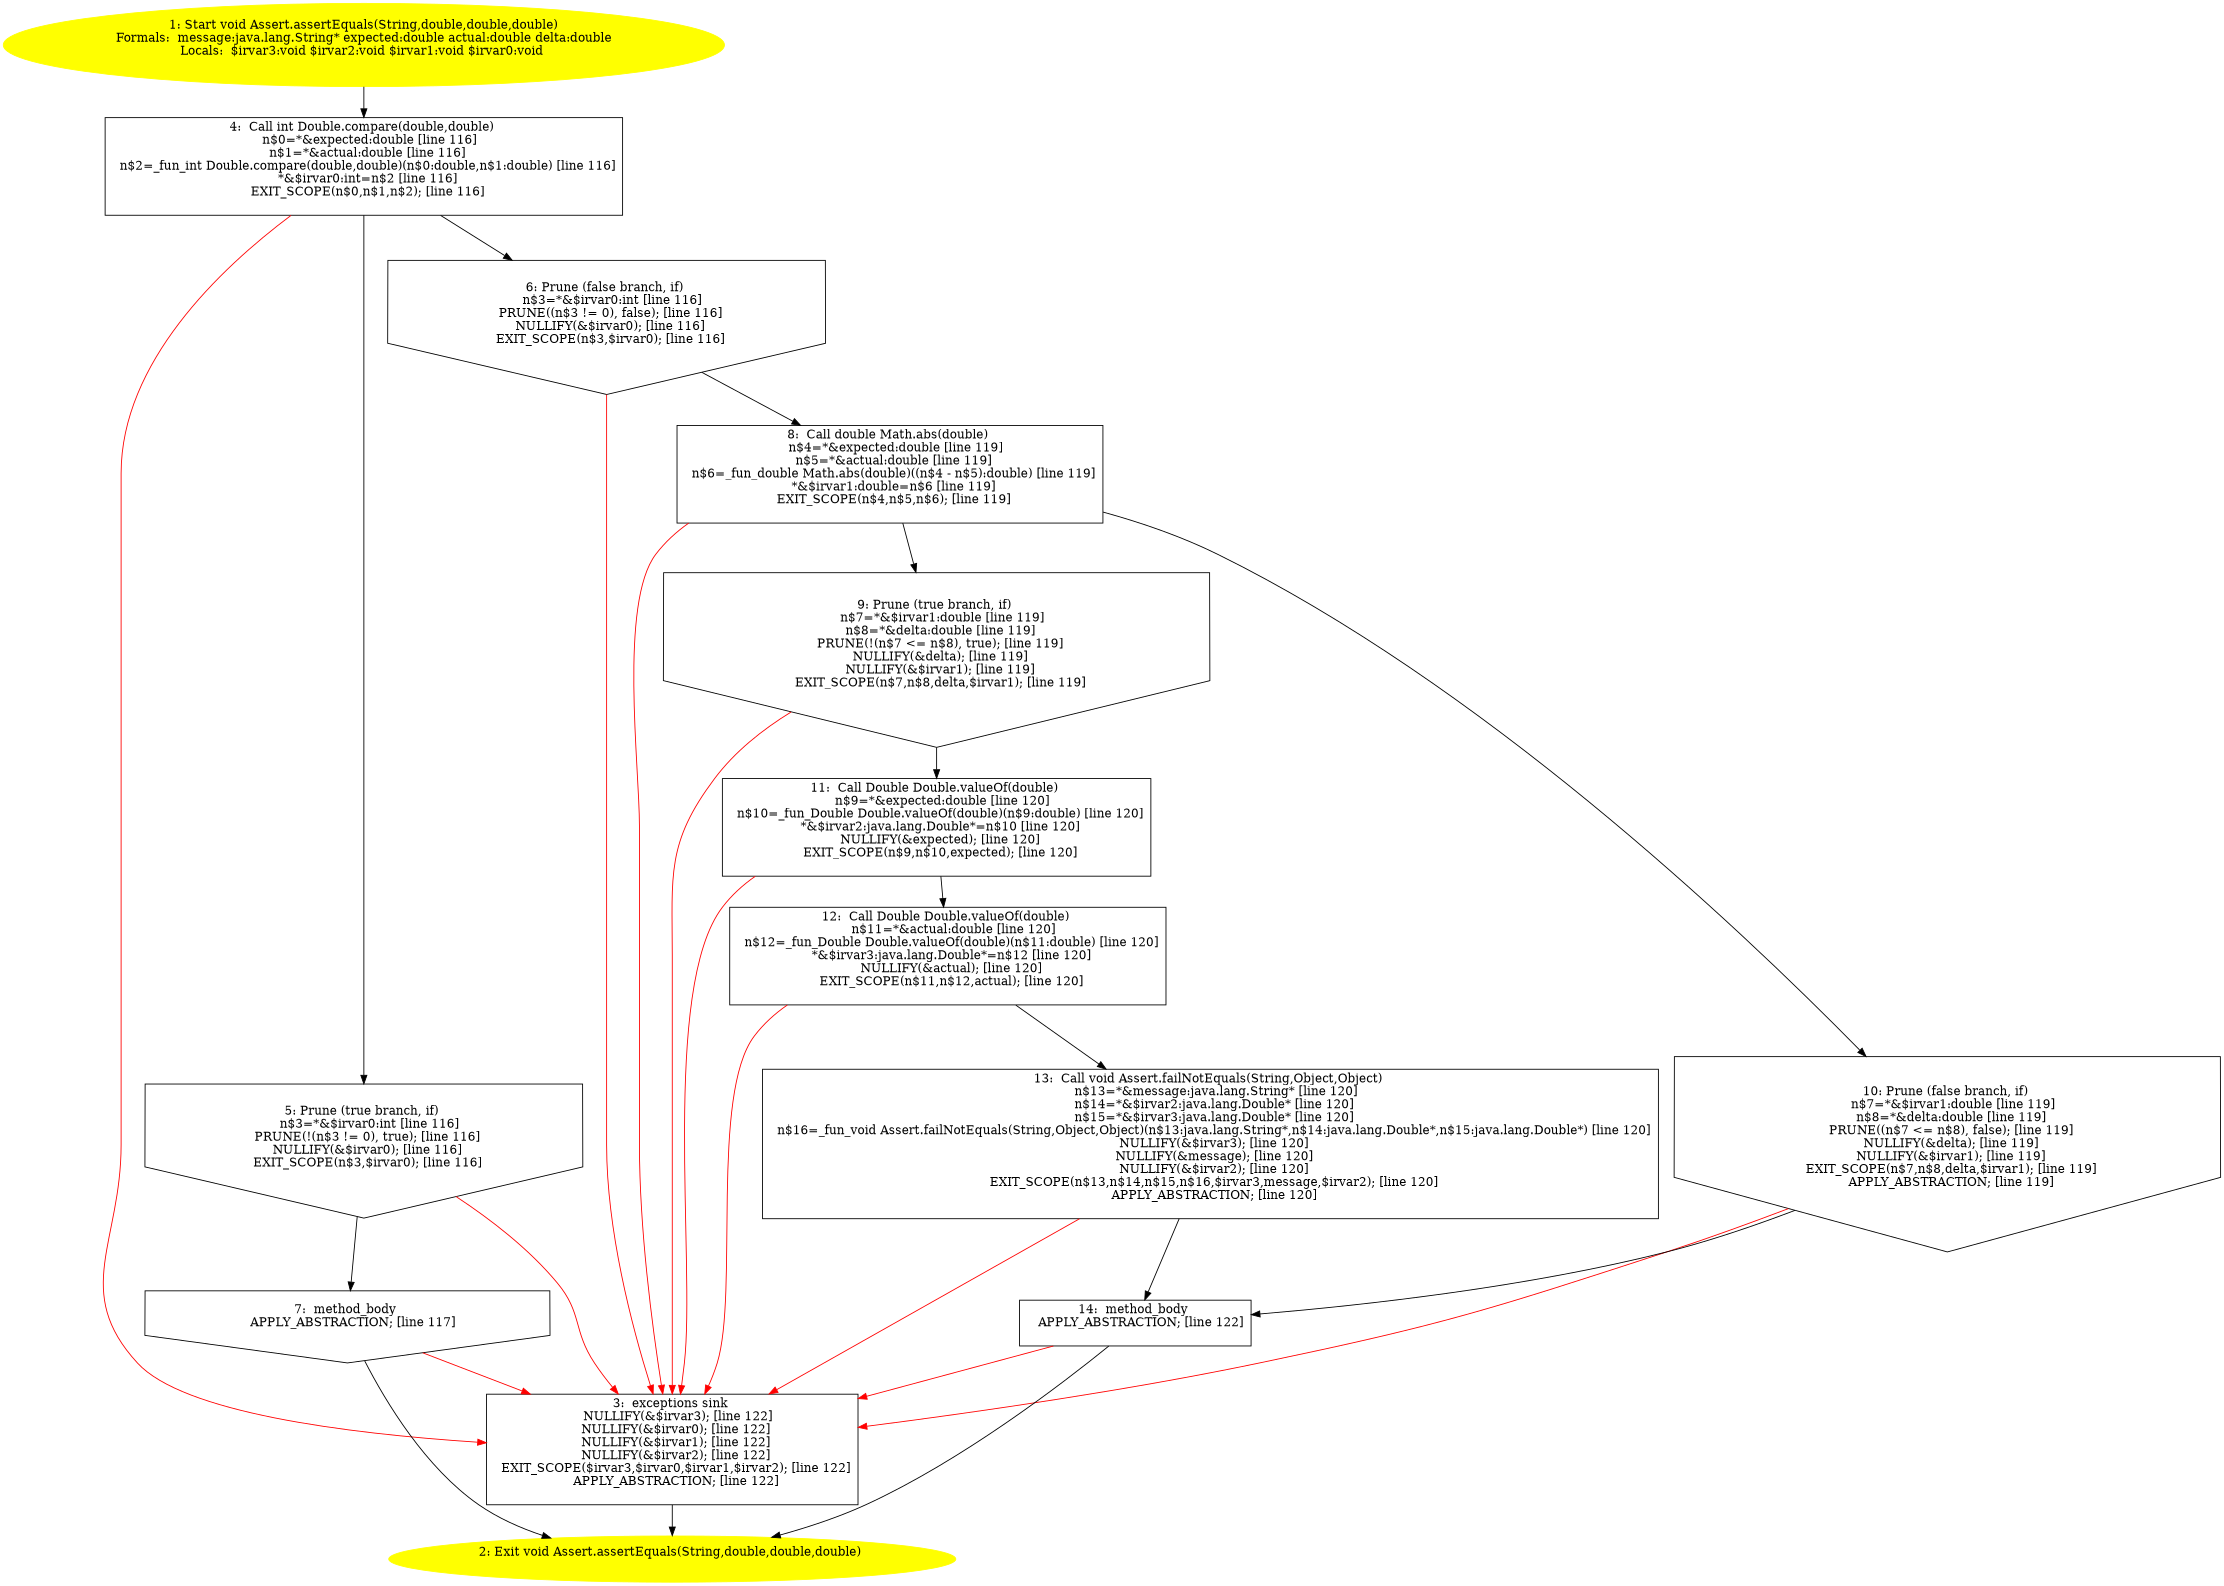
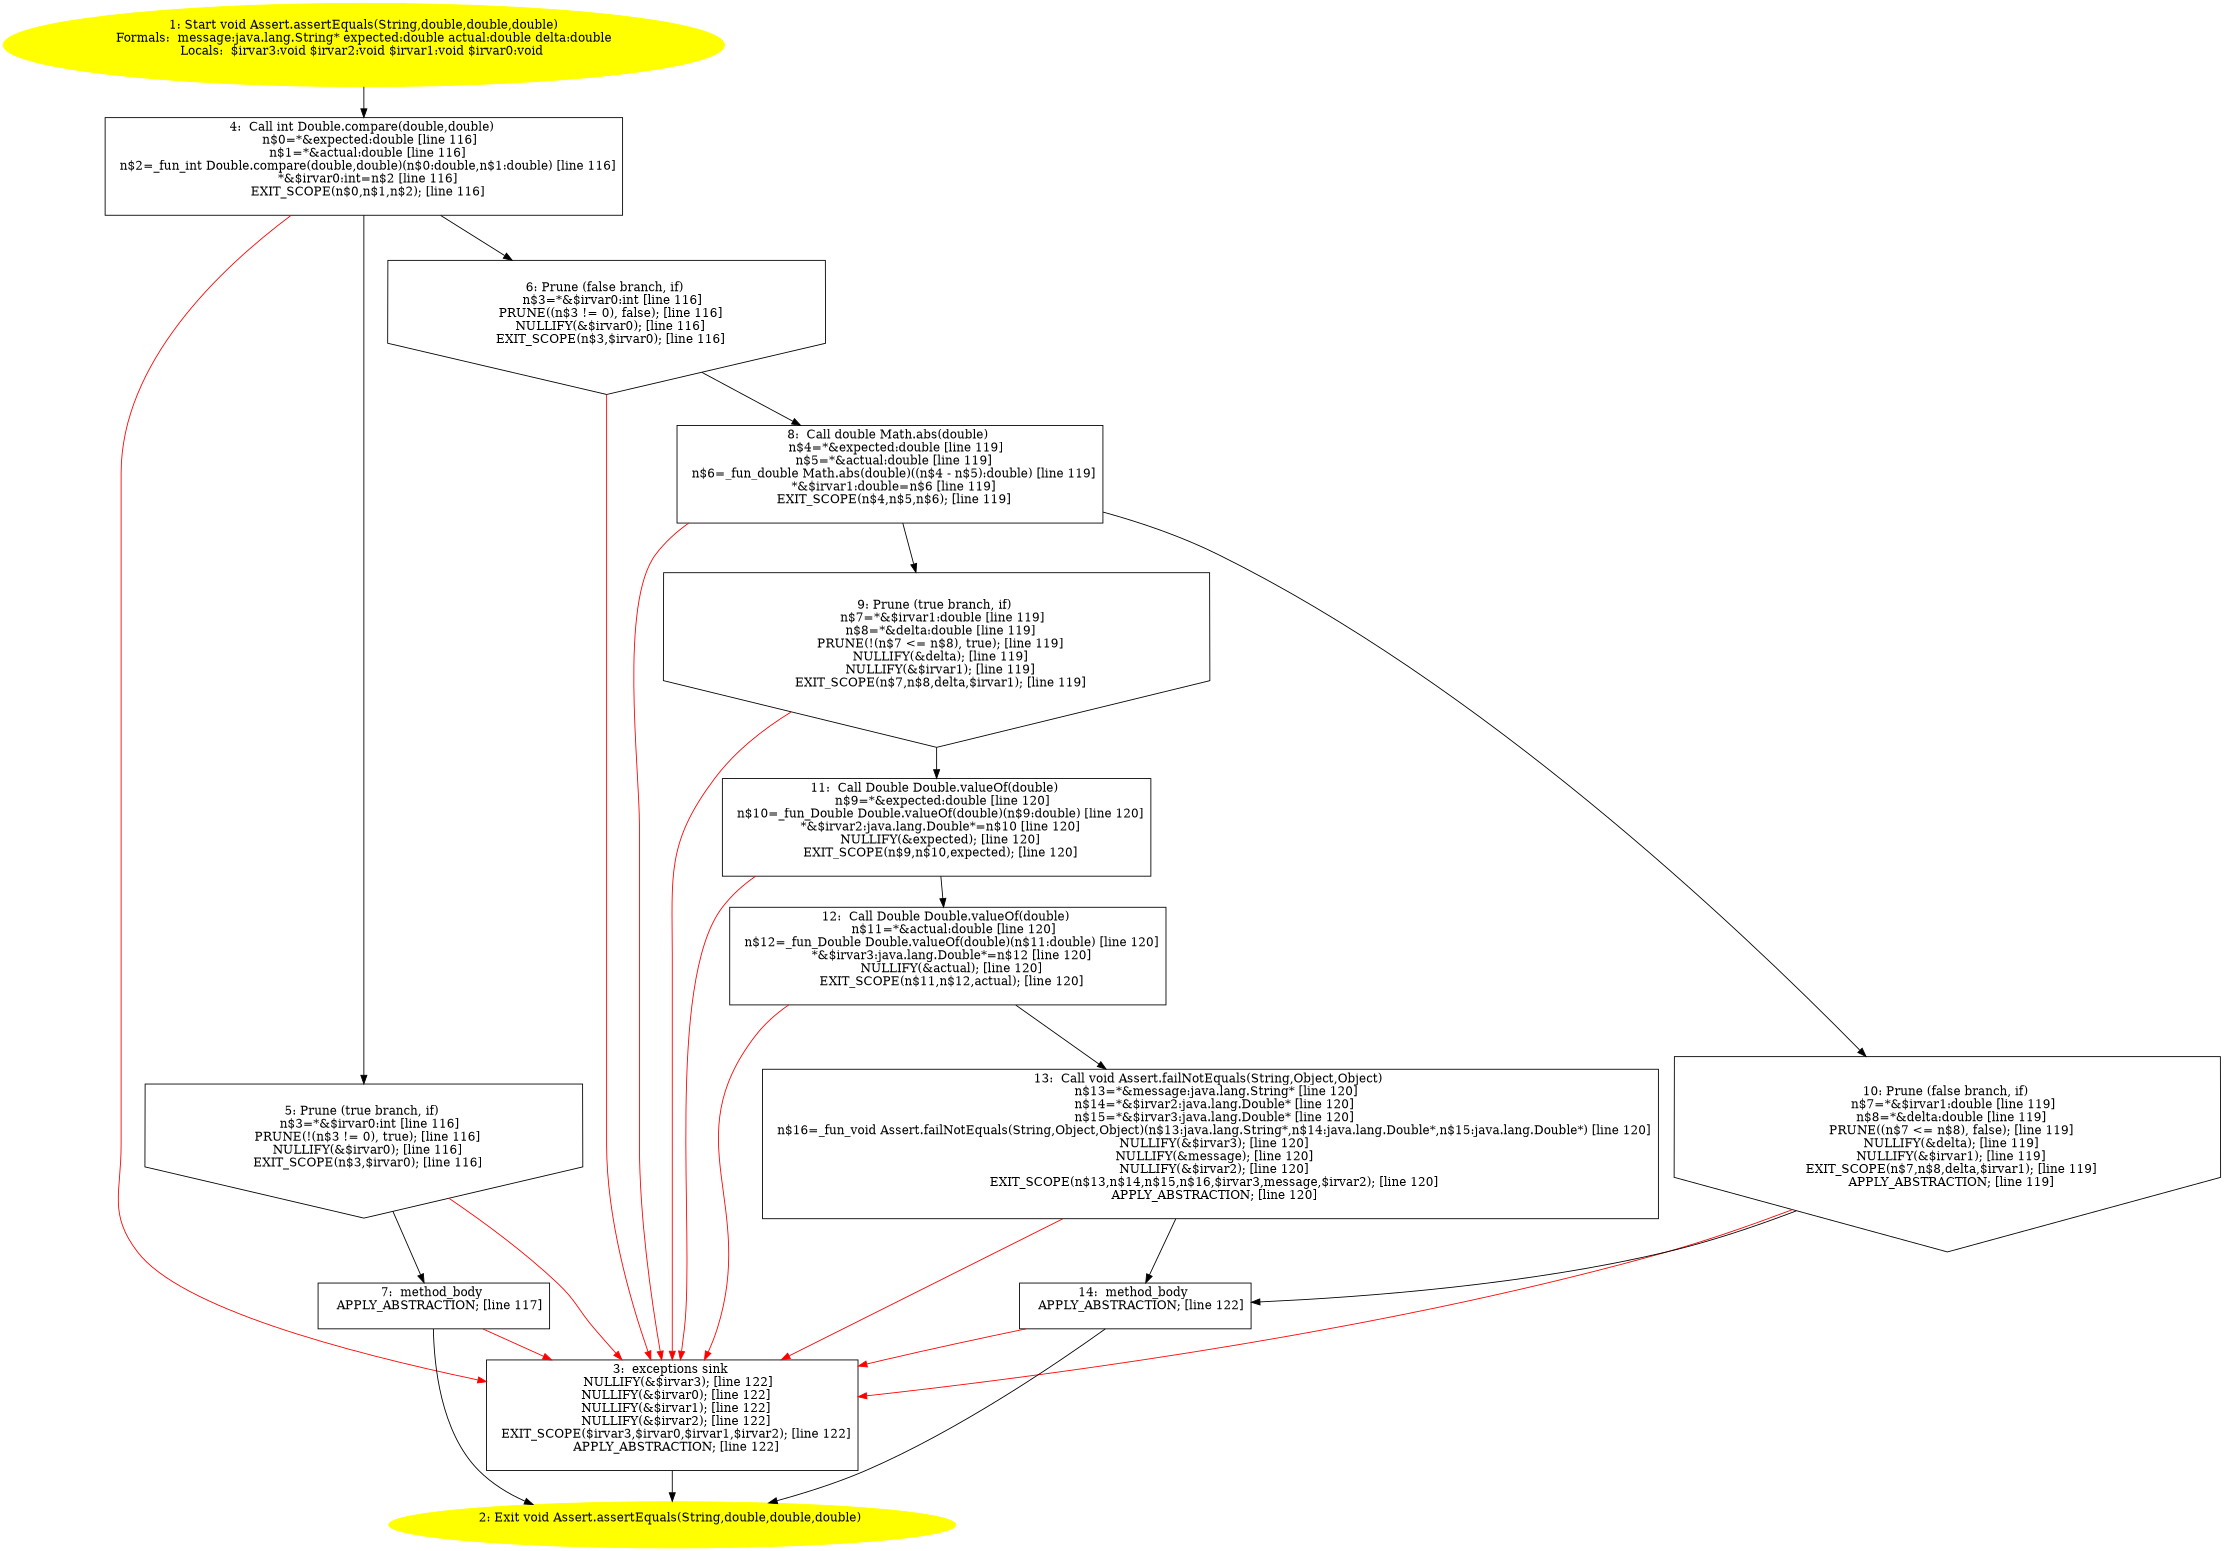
  digraph {
    node [shape=box]
    n1 [color=yellow label="1: Start void Assert.assertEquals(String,double,double,double)\nFormals:  message:java.lang.String* expected:double actual:double delta:double\nLocals:  $irvar3:void $irvar2:void $irvar1:void $irvar0:void \n  " style=filled shape=""]
    n2 [label="4:  Call int Double.compare(double,double) \n   n$0=*&expected:double [line 116]\n  n$1=*&actual:double [line 116]\n  n$2=_fun_int Double.compare(double,double)(n$0:double,n$1:double) [line 116]\n  *&$irvar0:int=n$2 [line 116]\n  EXIT_SCOPE(n$0,n$1,n$2); [line 116]\n "]
    n3 [label="3:  exceptions sink \n   NULLIFY(&$irvar3); [line 122]\n  NULLIFY(&$irvar0); [line 122]\n  NULLIFY(&$irvar1); [line 122]\n  NULLIFY(&$irvar2); [line 122]\n  EXIT_SCOPE($irvar3,$irvar0,$irvar1,$irvar2); [line 122]\n  APPLY_ABSTRACTION; [line 122]\n "]
    n4 [label="5: Prune (true branch, if) \n   n$3=*&$irvar0:int [line 116]\n  PRUNE(!(n$3 != 0), true); [line 116]\n  NULLIFY(&$irvar0); [line 116]\n  EXIT_SCOPE(n$3,$irvar0); [line 116]\n " shape=invhouse]
    n5 [label="6: Prune (false branch, if) \n   n$3=*&$irvar0:int [line 116]\n  PRUNE((n$3 != 0), false); [line 116]\n  NULLIFY(&$irvar0); [line 116]\n  EXIT_SCOPE(n$3,$irvar0); [line 116]\n " shape=invhouse]
    n6 [color=yellow label="2: Exit void Assert.assertEquals(String,double,double,double) \n  " style=filled shape=""]
-   n7 [label="7:  method_body \n   APPLY_ABSTRACTION; [line 117]\n " shape=invhouse]
+   n7 [label="7:  method_body \n   APPLY_ABSTRACTION; [line 117]\n "]
    n8 [label="8:  Call double Math.abs(double) \n   n$4=*&expected:double [line 119]\n  n$5=*&actual:double [line 119]\n  n$6=_fun_double Math.abs(double)((n$4 - n$5):double) [line 119]\n  *&$irvar1:double=n$6 [line 119]\n  EXIT_SCOPE(n$4,n$5,n$6); [line 119]\n "]
    n9 [label="9: Prune (true branch, if) \n   n$7=*&$irvar1:double [line 119]\n  n$8=*&delta:double [line 119]\n  PRUNE(!(n$7 <= n$8), true); [line 119]\n  NULLIFY(&delta); [line 119]\n  NULLIFY(&$irvar1); [line 119]\n  EXIT_SCOPE(n$7,n$8,delta,$irvar1); [line 119]\n " shape=invhouse]
    n10 [label="10: Prune (false branch, if) \n   n$7=*&$irvar1:double [line 119]\n  n$8=*&delta:double [line 119]\n  PRUNE((n$7 <= n$8), false); [line 119]\n  NULLIFY(&delta); [line 119]\n  NULLIFY(&$irvar1); [line 119]\n  EXIT_SCOPE(n$7,n$8,delta,$irvar1); [line 119]\n  APPLY_ABSTRACTION; [line 119]\n " shape=invhouse]
    n11 [label="11:  Call Double Double.valueOf(double) \n   n$9=*&expected:double [line 120]\n  n$10=_fun_Double Double.valueOf(double)(n$9:double) [line 120]\n  *&$irvar2:java.lang.Double*=n$10 [line 120]\n  NULLIFY(&expected); [line 120]\n  EXIT_SCOPE(n$9,n$10,expected); [line 120]\n "]
    n12 [label="14:  method_body \n   APPLY_ABSTRACTION; [line 122]\n "]
    n13 [label="12:  Call Double Double.valueOf(double) \n   n$11=*&actual:double [line 120]\n  n$12=_fun_Double Double.valueOf(double)(n$11:double) [line 120]\n  *&$irvar3:java.lang.Double*=n$12 [line 120]\n  NULLIFY(&actual); [line 120]\n  EXIT_SCOPE(n$11,n$12,actual); [line 120]\n "]
    n14 [label="13:  Call void Assert.failNotEquals(String,Object,Object) \n   n$13=*&message:java.lang.String* [line 120]\n  n$14=*&$irvar2:java.lang.Double* [line 120]\n  n$15=*&$irvar3:java.lang.Double* [line 120]\n  n$16=_fun_void Assert.failNotEquals(String,Object,Object)(n$13:java.lang.String*,n$14:java.lang.Double*,n$15:java.lang.Double*) [line 120]\n  NULLIFY(&$irvar3); [line 120]\n  NULLIFY(&message); [line 120]\n  NULLIFY(&$irvar2); [line 120]\n  EXIT_SCOPE(n$13,n$14,n$15,n$16,$irvar3,message,$irvar2); [line 120]\n  APPLY_ABSTRACTION; [line 120]\n "]
    n1 -> n2
    n2 -> n3 [color=red]
    n2 -> n4
    n2 -> n5
    n3 -> n6
    n4 -> n3 [color=red]
    n4 -> n7
    n5 -> n3 [color=red]
    n5 -> n8
    n7 -> n3 [color=red]
    n7 -> n6
    n8 -> n3 [color=red]
    n8 -> n9
    n8 -> n10
    n9 -> n3 [color=red]
    n9 -> n11
    n10 -> n3 [color=red]
    n10 -> n12
    n11 -> n3 [color=red]
    n11 -> n13
    n12 -> n3 [color=red]
    n12 -> n6
    n13 -> n3 [color=red]
    n13 -> n14
    n14 -> n3 [color=red]
    n14 -> n12
  }
